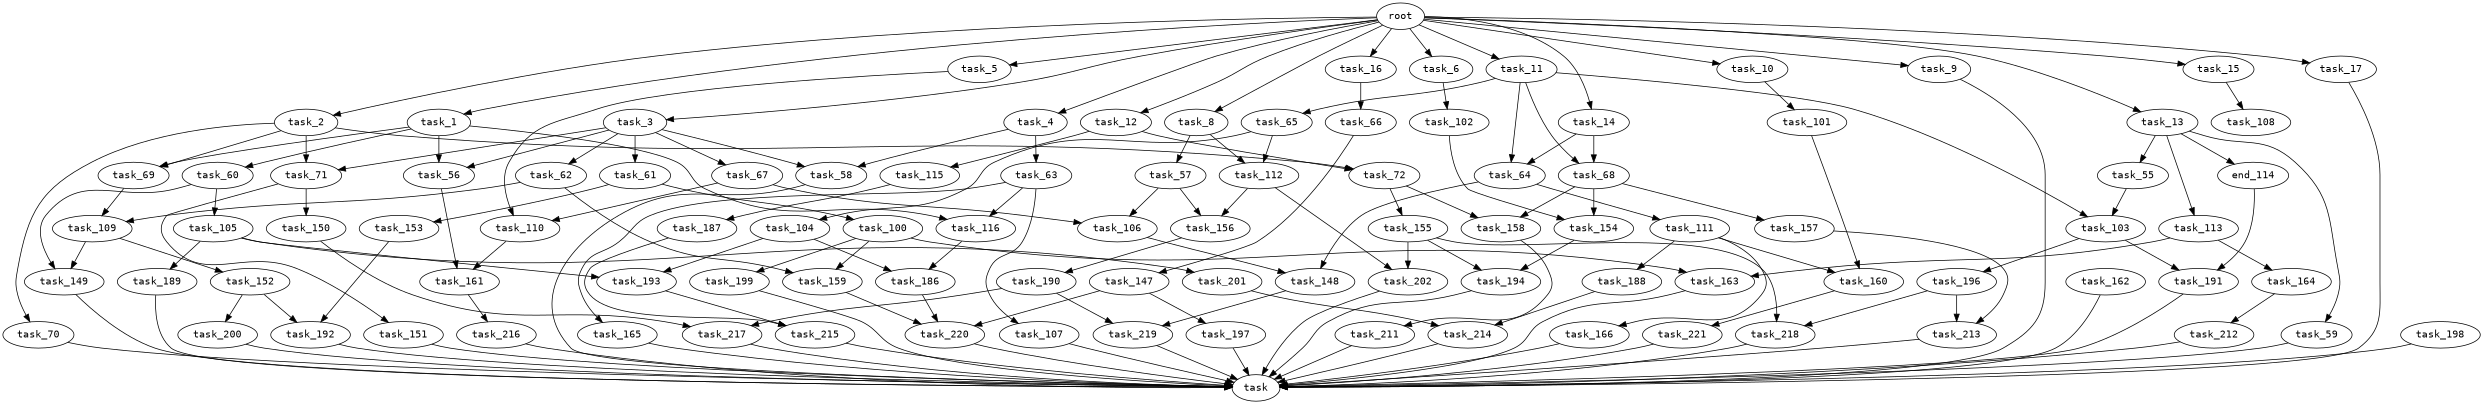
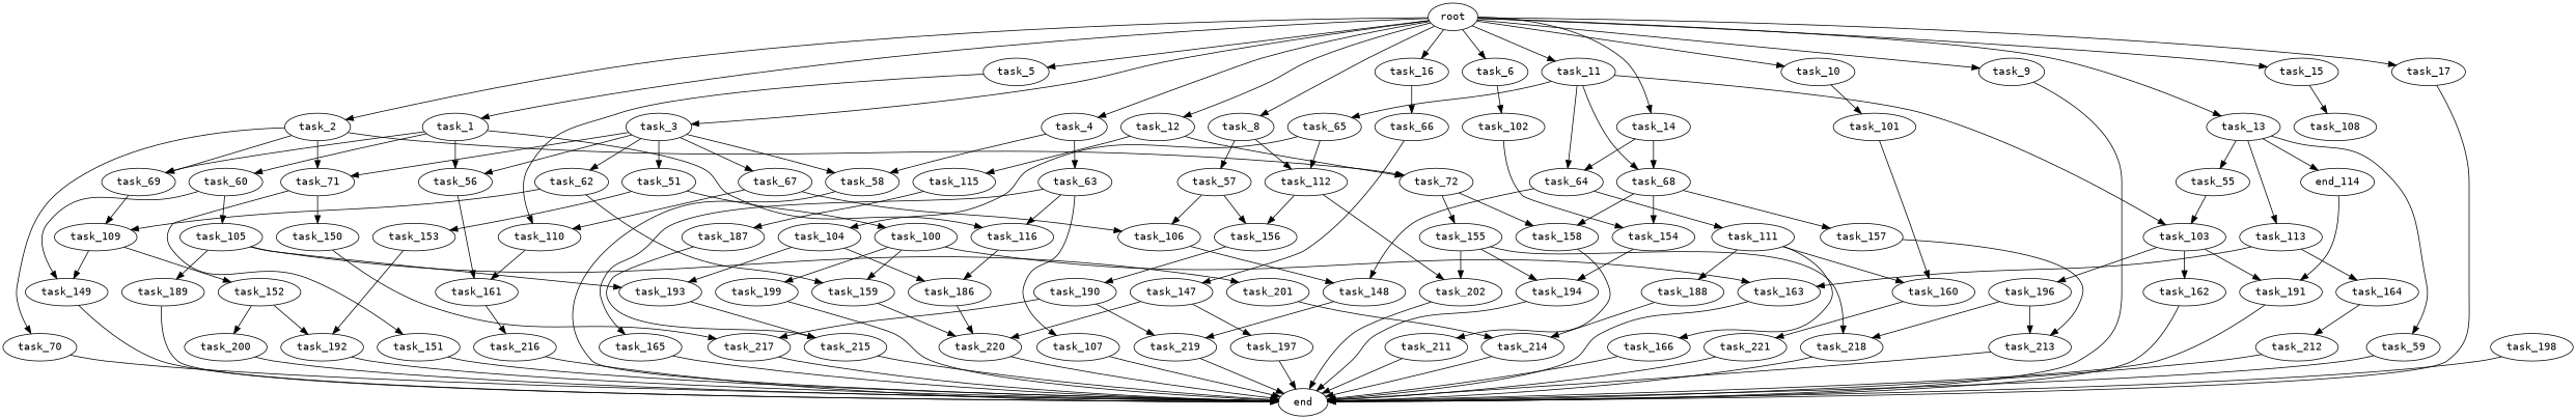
  digraph {
    fontname="DejaVu Sans Mono"
    node [fontname="DejaVu Sans Mono"]
    edge [fontname="DejaVu Sans Mono"]
    root
    task_1
    task_2
    task_3
    task_4
    task_5
    task_6
    task_8
    task_9
    task_10
    task_11
    task_12
    task_13
    task_14
    task_15
    task_16
    task_17
    task_56
    task_60
    task_69
    task_116
    task_70
    task_71
    task_72
    task_58
-   task_61
+   task_61 [label=task_51]
    task_62
    task_67
    task_63
    task_110
    task_102
    task_57
    task_112
-   end [label=task]
+   end
    task_101
    task_64
    task_65
    task_68
    task_103
    task_115
    task_55
    task_59
    task_113
    n44 [label=end_114]
    task_108
    task_66
    task_161
    task_105
    task_149
    task_109
    task_186
    task_150
    task_151
    task_158
    task_155
    task_100
    task_153
    task_159
    task_106
    task_107
    task_165
    task_154
    task_156
    task_202
    task_160
    task_111
    task_148
    task_104
    task_157
    task_162
    task_191
    task_196
    task_187
    task_163
    task_164
    task_147
    task_216
    task_190
    task_193
    task_189
    task_201
    task_199
    task_192
    task_152
    task_220
    task_166
    task_188
    task_219
    task_197
    task_194
    task_213
    task_211
    task_217
    task_218
    task_221
    task_215
    task_214
    task_200
    task_212
    task_198
    root -> task_1
    root -> task_2
    root -> task_3
    root -> task_4
    root -> task_5
    root -> task_6
    root -> task_8
    root -> task_9
    root -> task_10
    root -> task_11
    root -> task_12
    root -> task_13
    root -> task_14
    root -> task_15
    root -> task_16
    root -> task_17
    task_1 -> task_56
    task_1 -> task_60
    task_1 -> task_69
    task_1 -> task_116
    task_2 -> task_69
    task_2 -> task_70
    task_2 -> task_71
    task_2 -> task_72
    task_3 -> task_56
    task_3 -> task_71
    task_3 -> task_58
    task_3 -> task_61
    task_3 -> task_62
    task_3 -> task_67
    task_4 -> task_58
    task_4 -> task_63
    task_5 -> task_110
    task_6 -> task_102
    task_8 -> task_57
    task_8 -> task_112
    task_9 -> end
    task_10 -> task_101
    task_11 -> task_64
    task_11 -> task_65
    task_11 -> task_68
    task_11 -> task_103
    task_12 -> task_72
    task_12 -> task_115
    task_13 -> task_55
    task_13 -> task_59
    task_13 -> task_113
    task_13 -> n44
    task_14 -> task_64
    task_14 -> task_68
    task_15 -> task_108
    task_16 -> task_66
    task_17 -> end
    task_56 -> task_161
    task_60 -> task_105
    task_60 -> task_149
    task_69 -> task_109
    task_116 -> task_186
    task_70 -> end
    task_71 -> task_150
    task_71 -> task_151
    task_72 -> task_158
    task_72 -> task_155
    task_58 -> end
    task_61 -> task_100
    task_61 -> task_153
    task_62 -> task_109
    task_62 -> task_159
    task_67 -> task_110
    task_67 -> task_106
    task_63 -> task_116
    task_63 -> task_107
    task_63 -> task_165
    task_110 -> task_161
    task_102 -> task_154
    task_57 -> task_106
    task_57 -> task_156
    task_112 -> task_156
    task_112 -> task_202
    task_101 -> task_160
    task_64 -> task_111
    task_64 -> task_148
    task_65 -> task_112
    task_65 -> task_104
    task_68 -> task_158
    task_68 -> task_154
    task_68 -> task_157
+   task_103 -> task_162
    task_103 -> task_191
    task_103 -> task_196
    task_115 -> task_187
    task_55 -> task_103
    task_59 -> end
    task_113 -> task_163
    task_113 -> task_164
    n44 -> task_191
    task_66 -> task_147
    task_161 -> task_216
    task_105 -> task_193
    task_105 -> task_189
    task_105 -> task_201
    task_149 -> end
    task_109 -> task_149
    task_109 -> task_152
    task_186 -> task_220
    task_150 -> task_217
    task_151 -> end
    task_158 -> task_211
    task_155 -> task_202
    task_155 -> task_194
    task_155 -> task_218
    task_100 -> task_159
    task_100 -> task_163
    task_100 -> task_199
    task_153 -> task_192
    task_159 -> task_220
    task_106 -> task_148
    task_107 -> end
    task_165 -> end
    task_154 -> task_194
    task_156 -> task_190
    task_202 -> end
    task_160 -> task_221
    task_111 -> task_160
    task_111 -> task_166
    task_111 -> task_188
    task_148 -> task_219
    task_104 -> task_186
    task_104 -> task_193
    task_157 -> task_213
    task_162 -> end
    task_191 -> end
    task_196 -> task_213
    task_196 -> task_218
    task_187 -> task_215
    task_163 -> end
    task_164 -> task_212
    task_147 -> task_220
    task_147 -> task_197
    task_216 -> end
    task_190 -> task_219
    task_190 -> task_217
    task_193 -> task_215
    task_189 -> end
    task_201 -> task_214
    task_199 -> end
    task_192 -> end
    task_152 -> task_192
    task_152 -> task_200
    task_220 -> end
    task_166 -> end
    task_188 -> task_214
    task_219 -> end
    task_197 -> end
    task_194 -> end
    task_213 -> end
    task_211 -> end
    task_217 -> end
    task_218 -> end
    task_221 -> end
    task_215 -> end
    task_214 -> end
    task_200 -> end
    task_212 -> end
    task_198 -> end
  }
